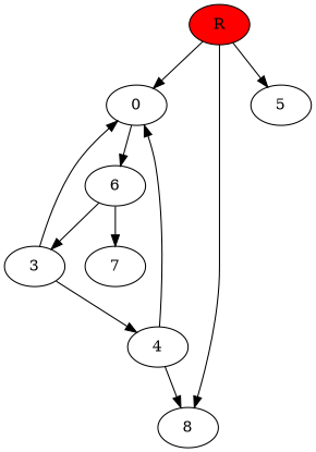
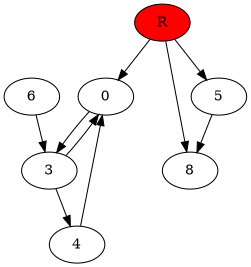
  digraph {
    n1 [label=0]
    3
    4
    8
    6
-   7
    R [fillcolor="#ff0000" style=filled]
    5
-   n1 -> 6
+   n1 -> 3
    3 -> n1
    3 -> 4
    4 -> n1
-   4 -> 8
+   5 -> 8
    6 -> 3
-   6 -> 7
    R -> n1
    R -> 8
    R -> 5
  }
